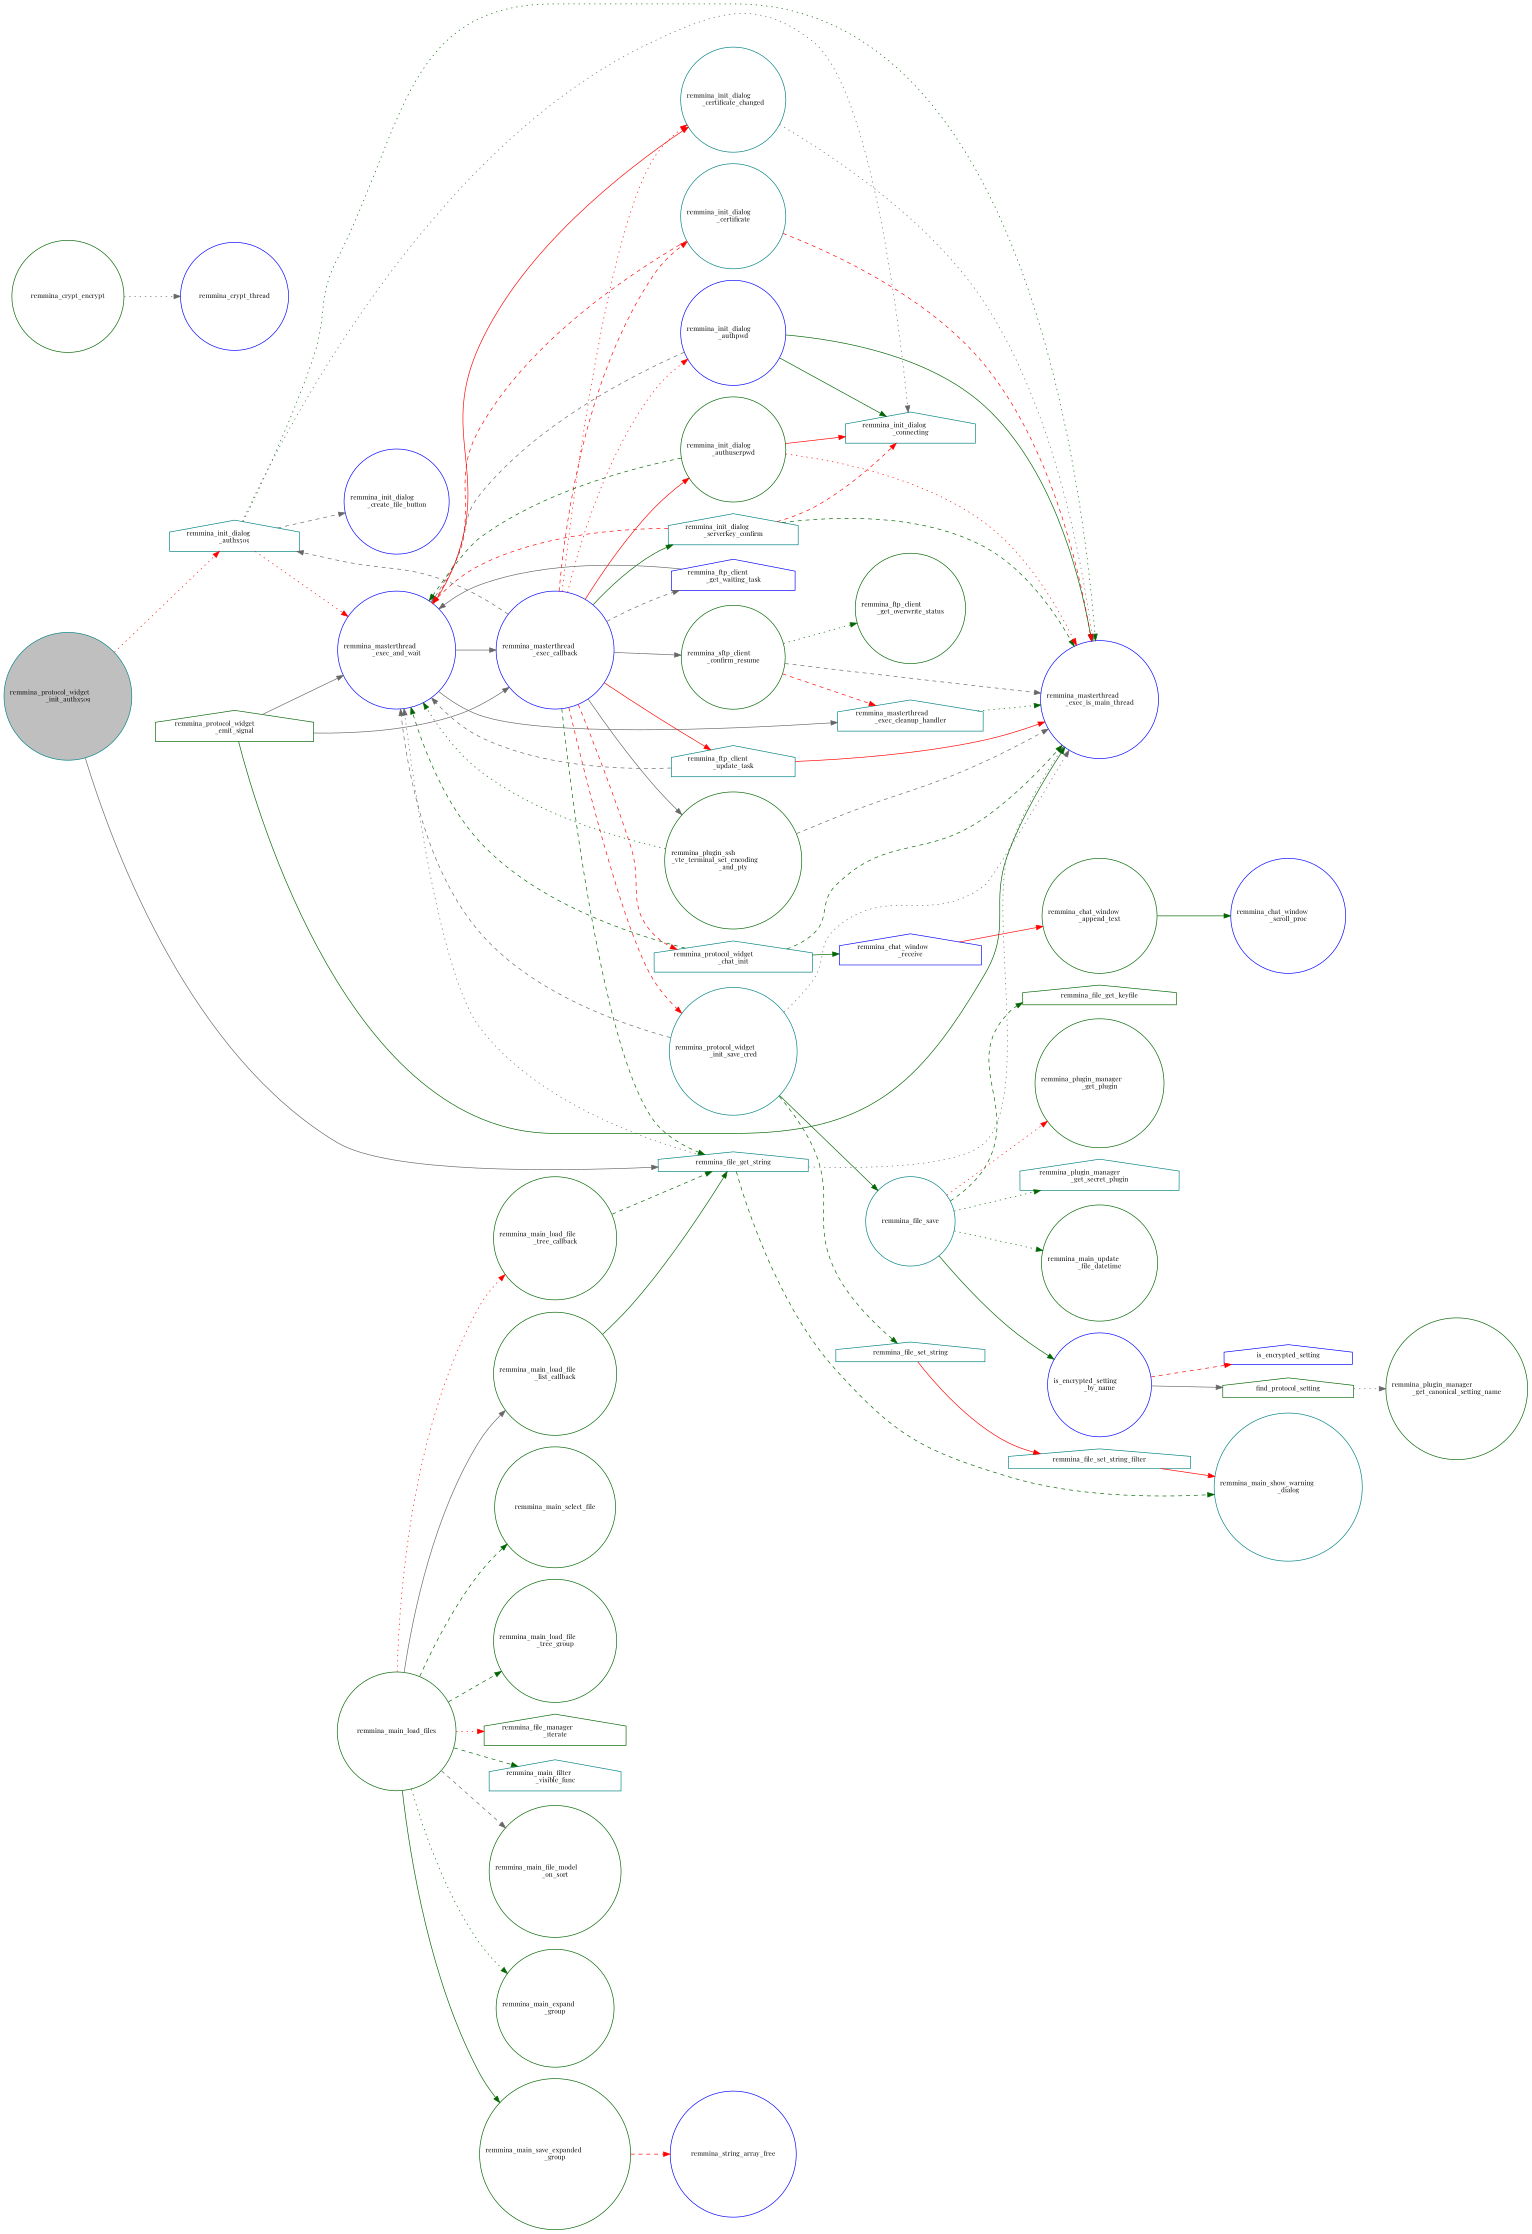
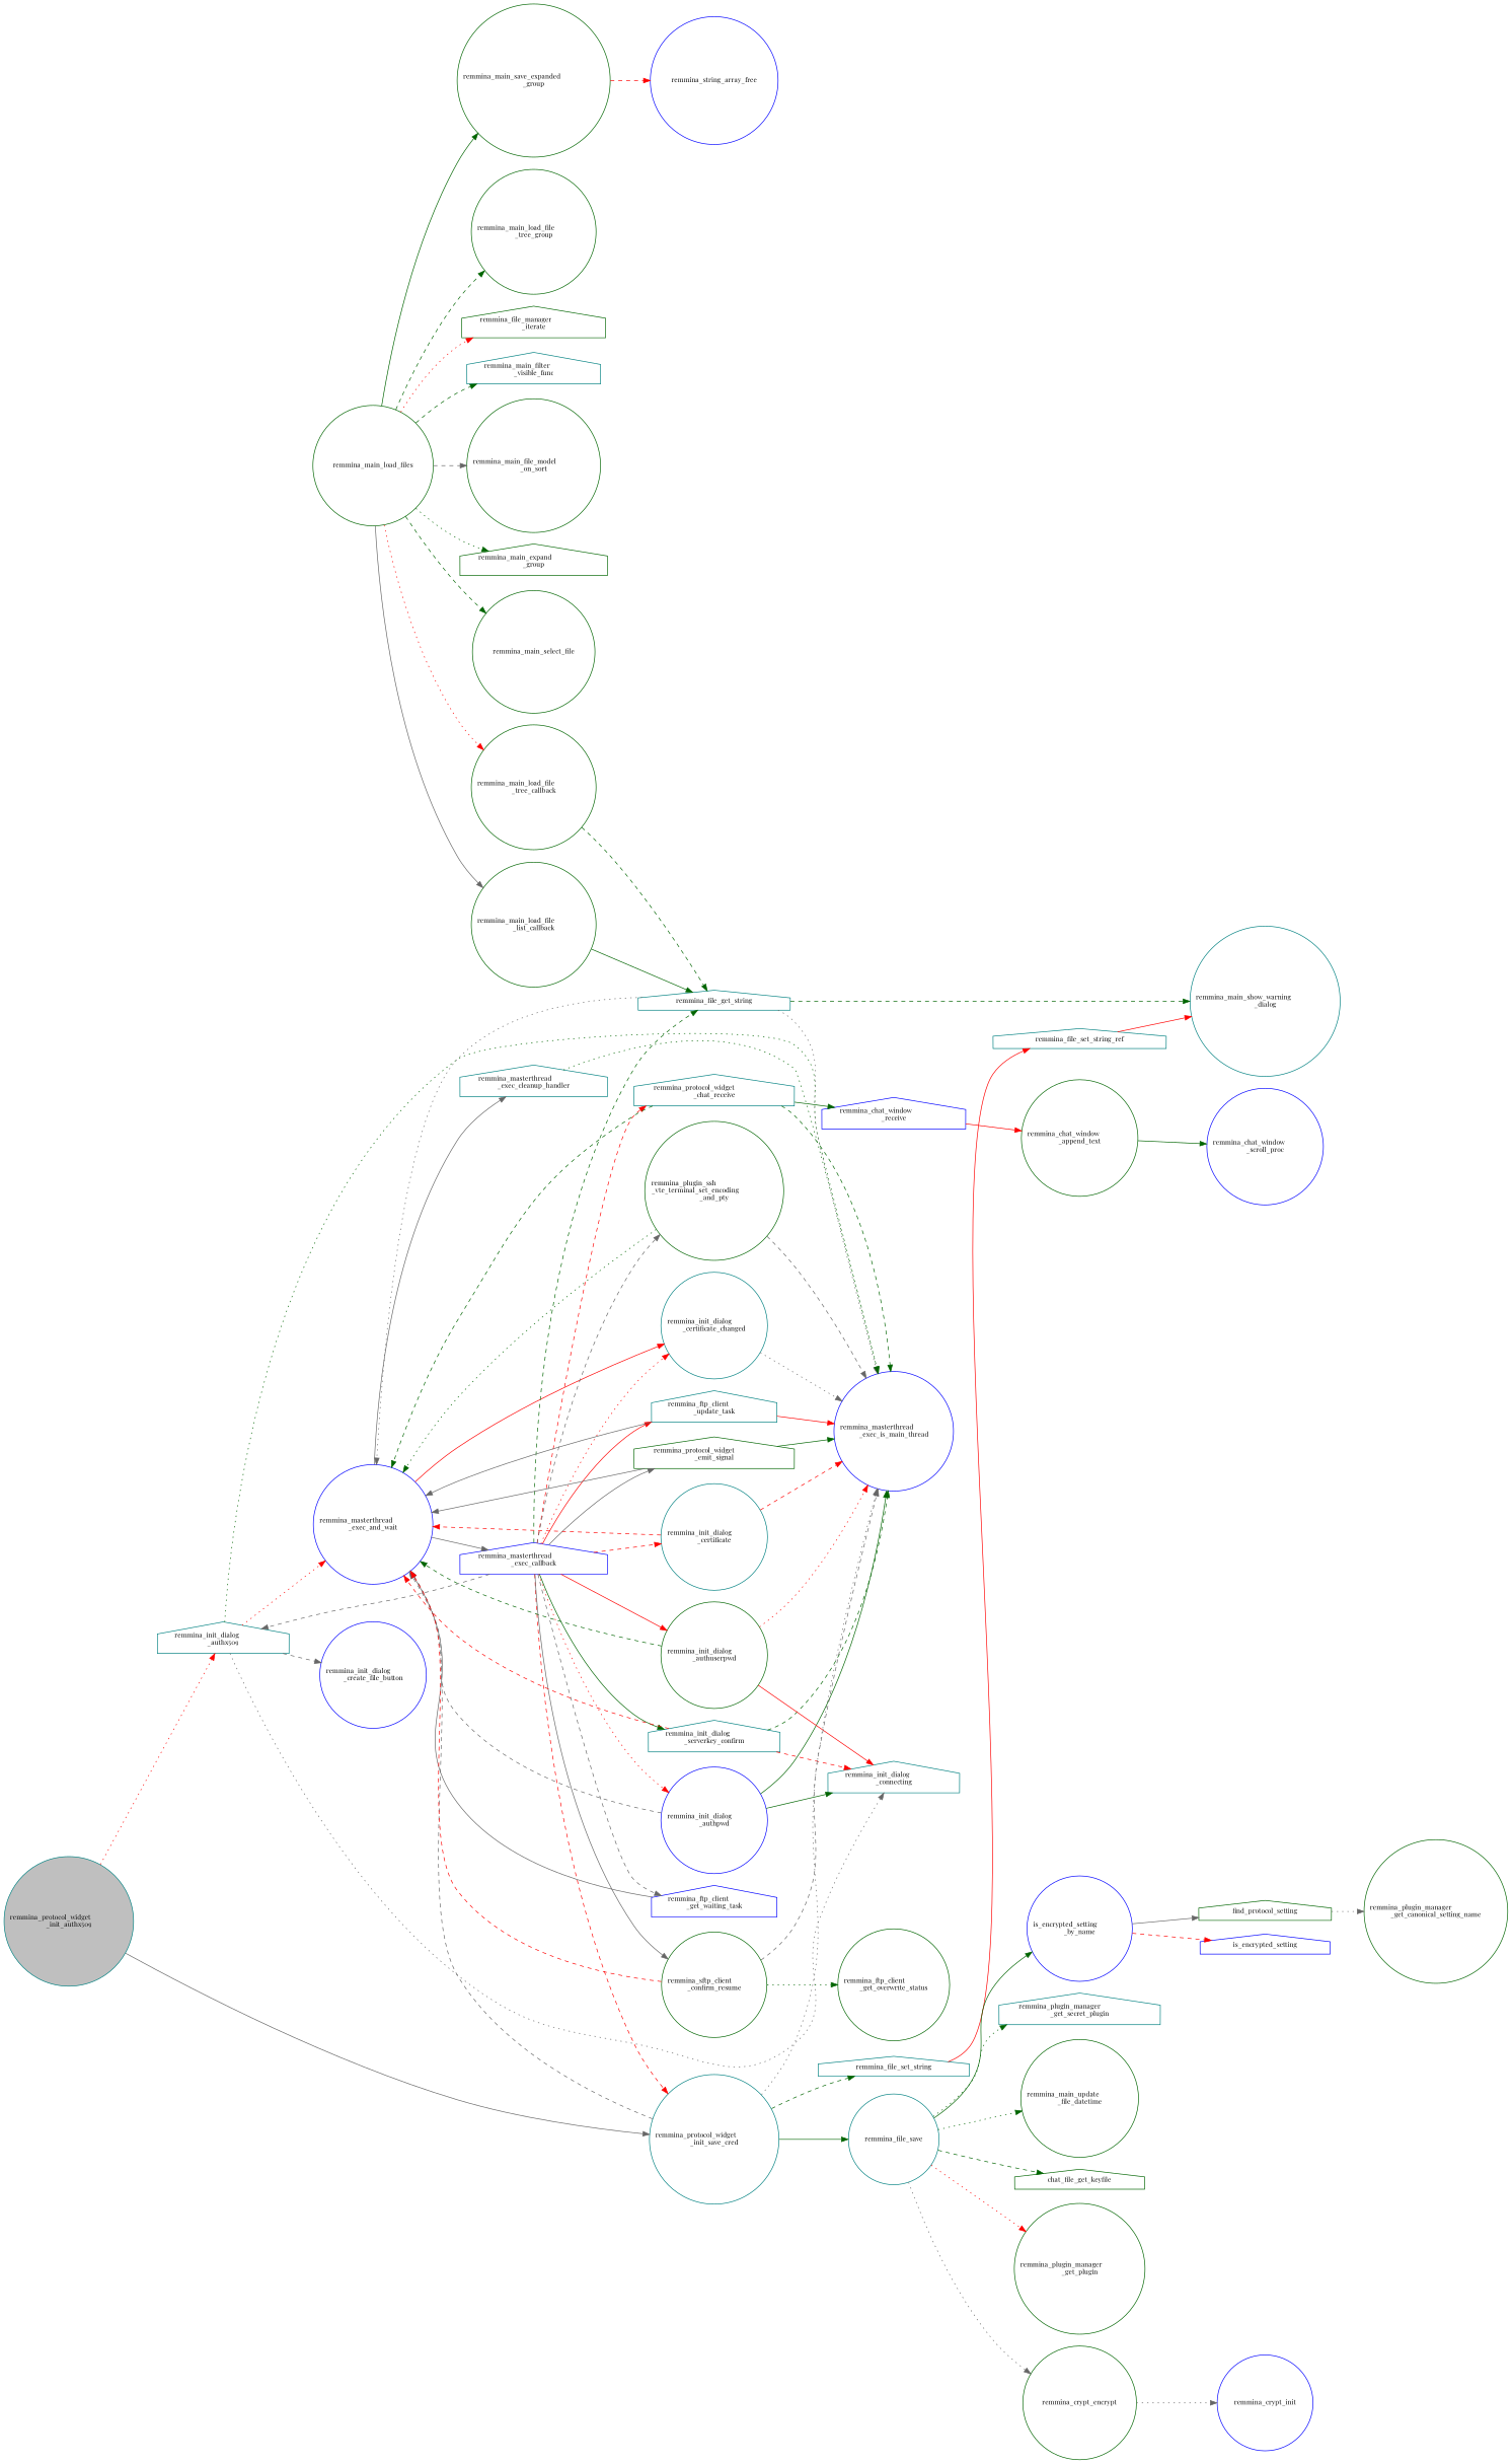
  digraph {
    fontname="Playfair Display"
    rankdir=LR
    node [color=darkgreen fillcolor=white fontname="Playfair Display" fontsize=10 shape=circle style=filled]
    edge [color=darkgreen fontname="Playfair Display" fontsize=10 labelfontname=Helvetica labelfontsize=10 style=dashed]
    n1 [color=teal fillcolor=grey75 fontcolor=black height=0.2 label="remmina_protocol_widget\l_init_authx509" width=0.4]
    n2 [color=teal height=0.2 label="remmina_init_dialog\l_authx509" shape=house width=0.4]
    n3 [color=teal height=0.2 label=remmina_file_get_string shape=house width=0.4]
    n4 [color=blue height=0.2 label="remmina_masterthread\l_exec_is_main_thread" width=0.4]
    n5 [color=blue height=0.2 label="remmina_masterthread\l_exec_and_wait" width=0.4]
    n6 [color=teal height=0.2 label="remmina_init_dialog\l_connecting" shape=house width=0.4]
    n7 [color=blue height=0.2 label="remmina_init_dialog\l_create_file_button" width=0.4]
    n8 [color=teal height=0.2 label="remmina_main_show_warning\l_dialog" width=0.4]
    n9 [color=teal height=0.2 label="remmina_masterthread\l_exec_cleanup_handler" shape=house width=0.4]
-   n10 [color=blue height=0.2 label="remmina_masterthread\l_exec_callback" width=0.4]
+   n10 [color=blue height=0.2 label="remmina_masterthread\l_exec_callback" shape=house width=0.4]
    n11 [color=teal height=0.2 label="remmina_init_dialog\l_certificate_changed" width=0.4]
    n12 [color=teal height=0.2 label="remmina_protocol_widget\l_init_save_cred" width=0.4]
-   n13 [color=teal height=0.2 label="remmina_protocol_widget\l_chat_init" shape=house width=0.4]
+   n13 [color=teal height=0.2 label="remmina_protocol_widget\l_chat_receive" shape=house width=0.4]
    n14 [color=teal height=0.2 label="remmina_init_dialog\l_serverkey_confirm" shape=house width=0.4]
    n15 [color=blue height=0.2 label="remmina_init_dialog\l_authpwd" width=0.4]
    n16 [height=0.2 label="remmina_init_dialog\l_authuserpwd" width=0.4]
    n17 [color=teal height=0.2 label="remmina_init_dialog\l_certificate" width=0.4]
    n18 [color=teal height=0.2 label="remmina_ftp_client\l_update_task" shape=house width=0.4]
    n19 [color=blue height=0.2 label="remmina_ftp_client\l_get_waiting_task" shape=house width=0.4]
    n20 [height=0.2 label="remmina_protocol_widget\l_emit_signal" shape=house width=0.4]
    n21 [height=0.2 label="remmina_sftp_client\l_confirm_resume" width=0.4]
    n22 [height=0.2 label="remmina_plugin_ssh\l_vte_terminal_set_encoding\l_and_pty" width=0.4]
    n23 [color=teal height=0.2 label=remmina_file_set_string shape=house width=0.4]
    n24 [color=teal height=0.2 label=remmina_file_save width=0.4]
    n25 [color=blue height=0.2 label="remmina_chat_window\l_receive" shape=house width=0.4]
    n26 [height=0.2 label="remmina_ftp_client\l_get_overwrite_status" width=0.4]
-   n27 [color=teal height=0.2 label=remmina_file_set_string_filter shape=house width=0.4]
-   n28 [height=0.2 label=remmina_file_get_keyfile shape=house width=0.4]
+   n27 [color=teal height=0.2 label=remmina_file_set_string_ref shape=house width=0.4]
+   n28 [height=0.2 label=chat_file_get_keyfile shape=house width=0.4]
    n29 [height=0.2 label="remmina_plugin_manager\l_get_plugin" width=0.4]
    n30 [color=teal height=0.2 label="remmina_plugin_manager\l_get_secret_plugin" shape=house width=0.4]
    n31 [color=blue height=0.2 label="is_encrypted_setting\l_by_name" width=0.4]
    n32 [height=0.2 label=remmina_crypt_encrypt width=0.4]
    n33 [height=0.2 label="remmina_main_update\l_file_datetime" width=0.4]
    n34 [height=0.2 label=find_protocol_setting shape=house width=0.4]
    n35 [color=blue height=0.2 label=is_encrypted_setting shape=house width=0.4]
-   n36 [color=blue height=0.2 label=remmina_crypt_thread width=0.4]
+   n36 [color=blue height=0.2 label=remmina_crypt_init width=0.4]
    n37 [height=0.2 label="remmina_plugin_manager\l_get_canonical_setting_name" width=0.4]
    n38 [height=0.2 label=remmina_main_load_files width=0.4]
    n39 [height=0.2 label="remmina_main_save_expanded\l_group" width=0.4]
    n40 [height=0.2 label="remmina_main_load_file\l_tree_group" width=0.4]
    n41 [height=0.2 label="remmina_file_manager\l_iterate" shape=house width=0.4]
    n42 [height=0.2 label="remmina_main_load_file\l_tree_callback" width=0.4]
    n43 [height=0.2 label="remmina_main_load_file\l_list_callback" width=0.4]
    n44 [color=teal height=0.2 label="remmina_main_filter\l_visible_func" shape=house width=0.4]
    n45 [height=0.2 label="remmina_main_file_model\l_on_sort" width=0.4]
-   n46 [height=0.2 label="remmina_main_expand\l_group" width=0.4]
+   n46 [height=0.2 label="remmina_main_expand\l_group" shape=house width=0.4]
    n47 [height=0.2 label=remmina_main_select_file width=0.4]
    n48 [color=blue height=0.2 label=remmina_string_array_free width=0.4]
    n49 [height=0.2 label="remmina_chat_window\l_append_text" width=0.4]
    n50 [color=blue height=0.2 label="remmina_chat_window\l_scroll_proc" width=0.4]
    n1 -> n2 [color=red style=dotted]
-   n1 -> n3 [color=gray40 style=solid]
+   n1 -> n12 [color=gray40 style=solid]
    n2 -> n4 [style=dotted]
    n2 -> n5 [color=red style=dotted]
    n2 -> n6 [color=gray40 style=dotted]
    n2 -> n7 [color=gray40]
    n3 -> n4 [color=gray40 style=dotted]
    n3 -> n5 [color=gray40 style=dotted]
    n3 -> n8
    n5 -> n9 [color=gray40 style=solid]
    n5 -> n10 [color=gray40 style=solid]
    n5 -> n11 [color=red style=solid]
    n9 -> n4 [style=dotted]
    n10 -> n2 [color=gray40]
    n10 -> n3
    n10 -> n11 [color=red style=dotted]
    n10 -> n12 [color=red]
    n10 -> n13 [color=red]
    n10 -> n14 [style=solid]
    n10 -> n15 [color=red style=dotted]
    n10 -> n16 [color=red style=solid]
    n10 -> n17 [color=red]
    n10 -> n18 [color=red style=solid]
    n10 -> n19 [color=gray40]
-   n20 -> n10 [color=gray40 style=solid]
+   n10 -> n20 [color=gray40 style=solid]
    n10 -> n21 [color=gray40 style=solid]
-   n10 -> n22 [color=gray40 style=solid]
+   n10 -> n22 [color=gray40]
    n11 -> n4 [color=gray40 style=dotted]
    n12 -> n4 [color=gray40 style=dotted]
    n12 -> n5 [color=gray40]
    n12 -> n23
    n12 -> n24 [style=solid]
    n13 -> n4
    n13 -> n5
    n13 -> n25 [style=solid]
    n14 -> n4
    n14 -> n5 [color=red]
    n14 -> n6 [color=red]
    n15 -> n4 [style=solid]
    n15 -> n5 [color=gray40]
    n15 -> n6 [style=solid]
    n16 -> n4 [color=red style=dotted]
    n16 -> n5
    n16 -> n6 [color=red style=solid]
    n17 -> n4 [color=red]
    n17 -> n5 [color=red]
    n18 -> n4 [color=red style=solid]
-   n18 -> n5 [color=gray40]
+   n18 -> n5 [color=gray40 style=solid]
    n19 -> n5 [color=gray40 style=solid]
    n20 -> n4 [style=solid]
    n20 -> n5 [color=gray40 style=solid]
    n21 -> n4 [color=gray40]
-   n21 -> n9 [color=red]
+   n21 -> n5 [color=red]
    n21 -> n26 [style=dotted]
    n22 -> n4 [color=gray40]
    n22 -> n5 [style=dotted]
    n23 -> n27 [color=red style=solid]
    n24 -> n28
    n24 -> n29 [color=red style=dotted]
    n24 -> n30 [style=dotted]
    n24 -> n31 [style=solid]
+   n24 -> n32 [color=gray40 style=dotted]
    n24 -> n33 [style=dotted]
    n25 -> n49 [color=red style=solid]
    n27 -> n8 [color=red style=solid]
    n31 -> n34 [color=gray40 style=solid]
    n31 -> n35 [color=red]
    n32 -> n36 [color=gray40 style=dotted]
    n34 -> n37 [color=gray40 style=dotted]
    n38 -> n39 [style=solid]
    n38 -> n40
    n38 -> n41 [color=red style=dotted]
    n38 -> n42 [color=red style=dotted]
    n38 -> n43 [color=gray40 style=solid]
    n38 -> n44
    n38 -> n45 [color=gray40]
    n38 -> n46 [style=dotted]
    n38 -> n47
    n39 -> n48 [color=red]
    n42 -> n3
    n43 -> n3 [style=solid]
    n49 -> n50 [style=solid]
  }
